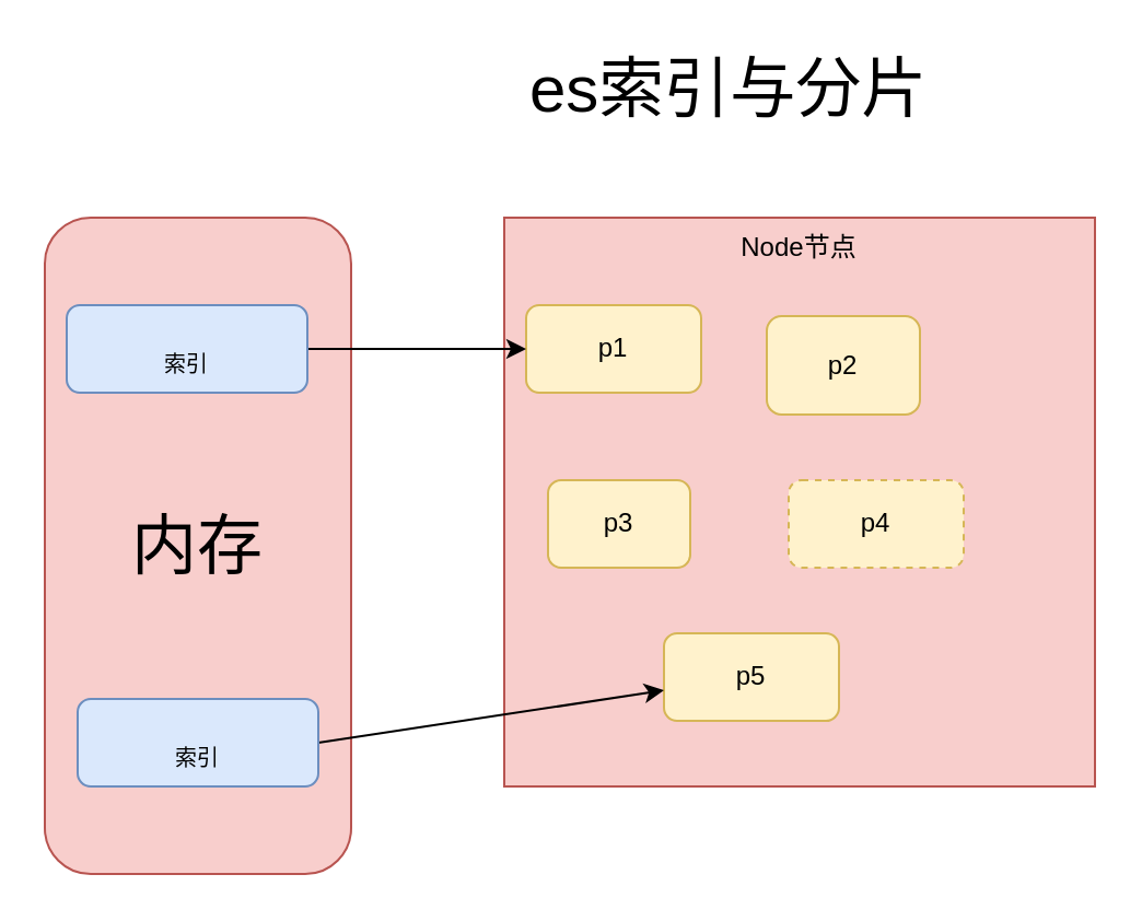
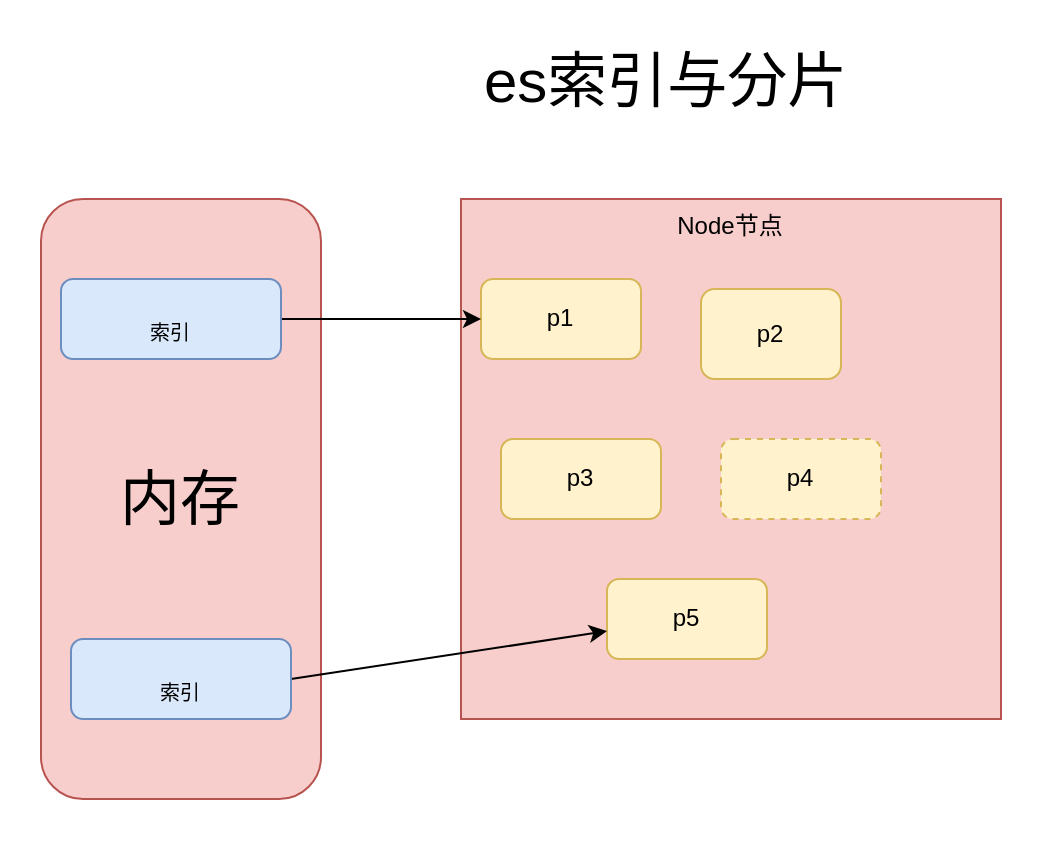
  <mxCell id="0" />
  <mxCell id="1" parent="0" />
  <mxCell id="2" value="Node节点" style="rounded=0;whiteSpace=wrap;html=1;verticalAlign=top;fillColor=#f8cecc;strokeColor=#b85450;" parent="1" vertex="1"><mxGeometry x="230" y="99" width="270" height="260" as="geometry" /></mxCell>
  <mxCell id="3" value="p1" style="rounded=1;whiteSpace=wrap;html=1;fillColor=#fff2cc;strokeColor=#d6b656;" parent="1" vertex="1"><mxGeometry x="240" y="139" width="80" height="40" as="geometry" /></mxCell>
  <mxCell id="4" value="p2" style="rounded=1;whiteSpace=wrap;html=1;fillColor=#fff2cc;strokeColor=#d6b656;" parent="1" vertex="1"><mxGeometry x="350" y="144" width="70" height="45" as="geometry" /></mxCell>
- <mxCell id="5" value="p3" style="rounded=1;whiteSpace=wrap;html=1;fillColor=#fff2cc;strokeColor=#d6b656;" parent="1" vertex="1"><mxGeometry x="250" y="219" width="65" height="40" as="geometry" /></mxCell>
+ <mxCell id="5" value="p3" style="rounded=1;whiteSpace=wrap;html=1;fillColor=#fff2cc;strokeColor=#d6b656;" parent="1" vertex="1"><mxGeometry x="250" y="219" width="80" height="40" as="geometry" /></mxCell>
  <mxCell id="6" value="p4" style="rounded=1;whiteSpace=wrap;html=1;fillColor=#fff2cc;strokeColor=#d6b656;dashed=1;" parent="1" vertex="1"><mxGeometry x="360" y="219" width="80" height="40" as="geometry" /></mxCell>
  <mxCell id="7" value="p5" style="rounded=1;whiteSpace=wrap;html=1;fillColor=#fff2cc;strokeColor=#d6b656;" parent="1" vertex="1"><mxGeometry x="303" y="289" width="80" height="40" as="geometry" /></mxCell>
  <mxCell id="8" value="es索引与分片" style="text;html=1;resizable=0;points=[];autosize=1;align=left;verticalAlign=top;spacingTop=-4;fontSize=30;" parent="1" vertex="1"><mxGeometry x="240" y="20" width="90" height="20" as="geometry" /></mxCell>
  <mxCell id="9" value="内存" style="rounded=1;whiteSpace=wrap;html=1;fontSize=30;fillColor=#f8cecc;strokeColor=#b85450;" parent="1" vertex="1"><mxGeometry x="20" y="99" width="140" height="300" as="geometry" /></mxCell>
  <mxCell id="10" style="edgeStyle=orthogonalEdgeStyle;rounded=0;orthogonalLoop=1;jettySize=auto;html=1;exitX=1;exitY=0.5;exitDx=0;exitDy=0;fontSize=30;" parent="1" source="11" target="3" edge="1"><mxGeometry relative="1" as="geometry" /></mxCell>
  <mxCell id="11" value="&lt;font style=&quot;font-size: 10px&quot;&gt;索引&lt;/font&gt;" style="rounded=1;whiteSpace=wrap;html=1;fontSize=30;fillColor=#dae8fc;strokeColor=#6c8ebf;" parent="1" vertex="1"><mxGeometry x="30" y="139" width="110" height="40" as="geometry" /></mxCell>
  <mxCell id="12" style="rounded=0;orthogonalLoop=1;jettySize=auto;html=1;exitX=1;exitY=0.5;exitDx=0;exitDy=0;fontSize=30;" parent="1" source="13" target="7" edge="1"><mxGeometry relative="1" as="geometry" /></mxCell>
  <mxCell id="13" value="&lt;font style=&quot;font-size: 10px&quot;&gt;索引&lt;/font&gt;" style="rounded=1;whiteSpace=wrap;html=1;fontSize=30;fillColor=#dae8fc;strokeColor=#6c8ebf;" parent="1" vertex="1"><mxGeometry x="35" y="319" width="110" height="40" as="geometry" /></mxCell>
